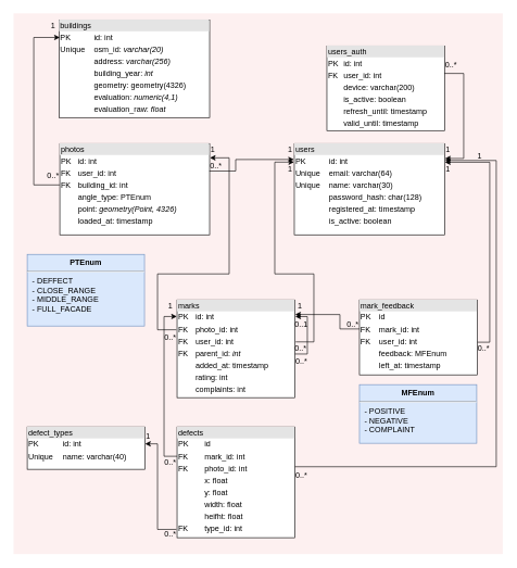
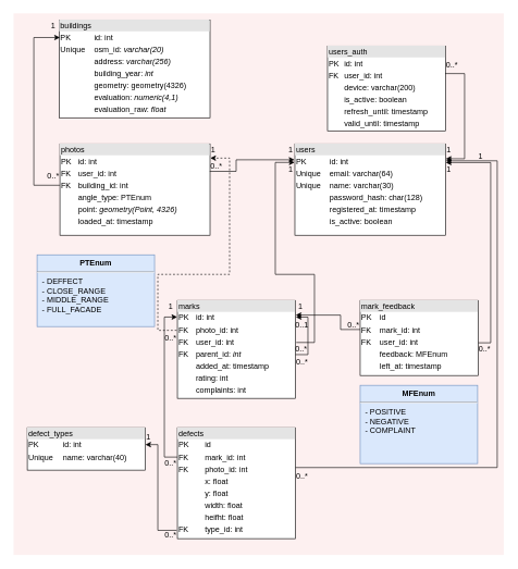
  <mxCell id="0" />
  <mxCell id="1" parent="0" />
  <mxCell id="2" value="" style="rounded=0;whiteSpace=wrap;html=1;fillColor=#f8cecc;strokeColor=none;opacity=30;" vertex="1" parent="1"><mxGeometry x="20" y="20" width="751" height="830" as="geometry" /></mxCell>
  <mxCell id="3" value="&lt;div style=&quot;box-sizing: border-box ; width: 100% ; background: #e4e4e4 ; padding: 2px&quot;&gt;photos&lt;/div&gt;&lt;table style=&quot;width: 100% ; font-size: 1em&quot; cellpadding=&quot;2&quot; cellspacing=&quot;0&quot;&gt;&lt;tbody&gt;&lt;tr&gt;&lt;td&gt;PK&lt;/td&gt;&lt;td&gt;id: int&lt;/td&gt;&lt;/tr&gt;&lt;tr&gt;&lt;td&gt;FK&lt;/td&gt;&lt;td&gt;user_id: int&lt;/td&gt;&lt;/tr&gt;&lt;tr&gt;&lt;td&gt;FK&lt;/td&gt;&lt;td&gt;building_id: int&lt;/td&gt;&lt;/tr&gt;&lt;tr&gt;&lt;td&gt;&lt;br&gt;&lt;/td&gt;&lt;td&gt;angle_type: PTEnum&lt;/td&gt;&lt;/tr&gt;&lt;tr&gt;&lt;td&gt;&lt;br&gt;&lt;/td&gt;&lt;td&gt;point: &lt;i&gt;geometry(Point, 4326)&lt;/i&gt;&lt;/td&gt;&lt;/tr&gt;&lt;tr&gt;&lt;td&gt;&lt;br&gt;&lt;/td&gt;&lt;td&gt;loaded_at: timestamp&lt;/td&gt;&lt;/tr&gt;&lt;/tbody&gt;&lt;/table&gt;" style="verticalAlign=top;align=left;overflow=fill;html=1;" parent="1" vertex="1"><mxGeometry x="91" y="220" width="230" height="140" as="geometry" /></mxCell>
  <mxCell id="4" value="&lt;div style=&quot;box-sizing: border-box ; width: 100% ; background: #e4e4e4 ; padding: 2px&quot;&gt;users&lt;/div&gt;&lt;table style=&quot;width: 100% ; font-size: 1em&quot; cellpadding=&quot;2&quot; cellspacing=&quot;0&quot;&gt;&lt;tbody&gt;&lt;tr&gt;&lt;td&gt;PK&lt;/td&gt;&lt;td&gt;id: int&lt;/td&gt;&lt;/tr&gt;&lt;tr&gt;&lt;td&gt;Unique&lt;/td&gt;&lt;td&gt;email: varchar(64)&lt;/td&gt;&lt;/tr&gt;&lt;tr&gt;&lt;td&gt;Unique&lt;/td&gt;&lt;td&gt;name: varchar(30)&lt;/td&gt;&lt;/tr&gt;&lt;tr&gt;&lt;td&gt;&lt;br&gt;&lt;/td&gt;&lt;td&gt;password_hash: char(128)&lt;/td&gt;&lt;/tr&gt;&lt;tr&gt;&lt;td&gt;&lt;br&gt;&lt;/td&gt;&lt;td&gt;registered_at: timestamp&lt;/td&gt;&lt;/tr&gt;&lt;tr&gt;&lt;td&gt;&lt;br&gt;&lt;/td&gt;&lt;td&gt;is_active: boolean&lt;/td&gt;&lt;/tr&gt;&lt;/tbody&gt;&lt;/table&gt;" style="verticalAlign=top;align=left;overflow=fill;html=1;" parent="1" vertex="1"><mxGeometry x="451" y="220" width="231" height="140" as="geometry" /></mxCell>
  <mxCell id="5" value="&lt;div style=&quot;box-sizing: border-box ; width: 100% ; background: #e4e4e4 ; padding: 2px&quot;&gt;defects&lt;/div&gt;&lt;table style=&quot;width: 100% ; font-size: 1em&quot; cellpadding=&quot;2&quot; cellspacing=&quot;0&quot;&gt;&lt;tbody&gt;&lt;tr&gt;&lt;td&gt;PK&lt;/td&gt;&lt;td&gt;id&lt;/td&gt;&lt;/tr&gt;&lt;tr&gt;&lt;td&gt;FK&lt;/td&gt;&lt;td&gt;mark_id: int&lt;/td&gt;&lt;/tr&gt;&lt;tr&gt;&lt;td&gt;FK&lt;/td&gt;&lt;td&gt;photo_id: int&lt;/td&gt;&lt;/tr&gt;&lt;tr&gt;&lt;td&gt;&lt;/td&gt;&lt;td&gt;x: float&lt;/td&gt;&lt;/tr&gt;&lt;tr&gt;&lt;td&gt;&lt;br&gt;&lt;/td&gt;&lt;td&gt;y: float&lt;/td&gt;&lt;/tr&gt;&lt;tr&gt;&lt;td&gt;&lt;br&gt;&lt;/td&gt;&lt;td&gt;width: float&lt;/td&gt;&lt;/tr&gt;&lt;tr&gt;&lt;td&gt;&lt;br&gt;&lt;/td&gt;&lt;td&gt;heifht: float&lt;/td&gt;&lt;/tr&gt;&lt;tr&gt;&lt;td&gt;FK&lt;/td&gt;&lt;td&gt;type_id: int&lt;br&gt;&lt;/td&gt;&lt;/tr&gt;&lt;/tbody&gt;&lt;/table&gt;" style="verticalAlign=top;align=left;overflow=fill;html=1;" parent="1" vertex="1"><mxGeometry x="271" y="655" width="181" height="170" as="geometry" /></mxCell>
  <mxCell id="6" value="&lt;div style=&quot;box-sizing: border-box ; width: 100% ; background: #e4e4e4 ; padding: 2px&quot;&gt;marks&lt;/div&gt;&lt;table style=&quot;width: 100% ; font-size: 1em&quot; cellpadding=&quot;2&quot; cellspacing=&quot;0&quot;&gt;&lt;tbody&gt;&lt;tr&gt;&lt;td&gt;PK&lt;/td&gt;&lt;td&gt;id: int&lt;/td&gt;&lt;/tr&gt;&lt;tr&gt;&lt;td&gt;FK&lt;/td&gt;&lt;td&gt;photo_id: int&lt;/td&gt;&lt;/tr&gt;&lt;tr&gt;&lt;td&gt;FK&lt;/td&gt;&lt;td&gt;user_id: int&lt;br&gt;&lt;/td&gt;&lt;/tr&gt;&lt;tr&gt;&lt;td&gt;FK&lt;/td&gt;&lt;td&gt;parent_id: &lt;i&gt;int&lt;/i&gt;&lt;/td&gt;&lt;/tr&gt;&lt;tr&gt;&lt;td&gt;&lt;br&gt;&lt;/td&gt;&lt;td&gt;added_at: timestamp&lt;/td&gt;&lt;/tr&gt;&lt;tr&gt;&lt;td&gt;&lt;br&gt;&lt;/td&gt;&lt;td&gt;rating: int&lt;/td&gt;&lt;/tr&gt;&lt;tr&gt;&lt;td&gt;&lt;br&gt;&lt;/td&gt;&lt;td&gt;complaints: int&lt;/td&gt;&lt;/tr&gt;&lt;/tbody&gt;&lt;/table&gt;" style="verticalAlign=top;align=left;overflow=fill;html=1;" parent="1" vertex="1"><mxGeometry x="271" y="460" width="181" height="150" as="geometry" /></mxCell>
  <mxCell id="7" value="&lt;div style=&quot;box-sizing: border-box ; width: 100% ; background: #e4e4e4 ; padding: 2px&quot;&gt;mark_feedback&lt;/div&gt;&lt;table style=&quot;width: 100% ; font-size: 1em&quot; cellpadding=&quot;2&quot; cellspacing=&quot;0&quot;&gt;&lt;tbody&gt;&lt;tr&gt;&lt;td&gt;PK&lt;/td&gt;&lt;td&gt;id&lt;/td&gt;&lt;/tr&gt;&lt;tr&gt;&lt;td&gt;FK&lt;/td&gt;&lt;td&gt;mark_id: int&lt;/td&gt;&lt;/tr&gt;&lt;tr&gt;&lt;td&gt;FK&lt;/td&gt;&lt;td&gt;user_id: int&lt;/td&gt;&lt;/tr&gt;&lt;tr&gt;&lt;td&gt;&lt;br&gt;&lt;/td&gt;&lt;td&gt;feedback: MFEnum&lt;/td&gt;&lt;/tr&gt;&lt;tr&gt;&lt;td&gt;&lt;br&gt;&lt;/td&gt;&lt;td&gt;left_at: timestamp&lt;/td&gt;&lt;/tr&gt;&lt;/tbody&gt;&lt;/table&gt;" style="verticalAlign=top;align=left;overflow=fill;html=1;" parent="1" vertex="1"><mxGeometry x="551" y="460" width="181" height="115" as="geometry" /></mxCell>
  <mxCell id="8" value="&lt;div style=&quot;box-sizing: border-box ; width: 100% ; background: #e4e4e4 ; padding: 2px&quot;&gt;users_auth&lt;/div&gt;&lt;table style=&quot;width: 100% ; font-size: 1em&quot; cellpadding=&quot;2&quot; cellspacing=&quot;0&quot;&gt;&lt;tbody&gt;&lt;tr&gt;&lt;td&gt;PK&lt;/td&gt;&lt;td&gt;id: int&lt;/td&gt;&lt;/tr&gt;&lt;tr&gt;&lt;td&gt;FK&lt;/td&gt;&lt;td&gt;user_id: int&lt;/td&gt;&lt;/tr&gt;&lt;tr&gt;&lt;td&gt;&lt;/td&gt;&lt;td&gt;device: varchar(200)&lt;/td&gt;&lt;/tr&gt;&lt;tr&gt;&lt;td&gt;&lt;br&gt;&lt;/td&gt;&lt;td&gt;is_active: boolean&lt;/td&gt;&lt;/tr&gt;&lt;tr&gt;&lt;td&gt;&lt;br&gt;&lt;/td&gt;&lt;td&gt;refresh_until: timestamp&lt;/td&gt;&lt;/tr&gt;&lt;tr&gt;&lt;td&gt;&lt;br&gt;&lt;/td&gt;&lt;td&gt;valid_until: timestamp&lt;/td&gt;&lt;/tr&gt;&lt;/tbody&gt;&lt;/table&gt;" style="verticalAlign=top;align=left;overflow=fill;html=1;" parent="1" vertex="1"><mxGeometry x="501" y="70" width="181" height="130" as="geometry" /></mxCell>
  <mxCell id="9" value="&lt;div style=&quot;box-sizing: border-box ; width: 100% ; background: #e4e4e4 ; padding: 2px&quot;&gt;defect_types&lt;/div&gt;&lt;table style=&quot;width: 100% ; font-size: 1em&quot; cellpadding=&quot;2&quot; cellspacing=&quot;0&quot;&gt;&lt;tbody&gt;&lt;tr&gt;&lt;td&gt;PK&lt;/td&gt;&lt;td&gt;id: int&lt;/td&gt;&lt;/tr&gt;&lt;tr&gt;&lt;td&gt;Unique&lt;/td&gt;&lt;td&gt;name: varchar(40)&lt;/td&gt;&lt;/tr&gt;&lt;/tbody&gt;&lt;/table&gt;" style="verticalAlign=top;align=left;overflow=fill;html=1;" parent="1" vertex="1"><mxGeometry x="41" y="655" width="181" height="65" as="geometry" /></mxCell>
- <mxCell id="10" value="&lt;p style=&quot;margin: 0px ; margin-top: 6px ; text-align: center&quot;&gt;&lt;b&gt;PTEnum&lt;/b&gt;&lt;/p&gt;&lt;hr&gt;&lt;p style=&quot;margin: 0px ; margin-left: 8px&quot;&gt;- DEFFECT&lt;/p&gt;&lt;p style=&quot;margin: 0px ; margin-left: 8px&quot;&gt;- CLOSE_RANGE&lt;br&gt;- MIDDLE_RANGE&lt;/p&gt;&lt;p style=&quot;margin: 0px ; margin-left: 8px&quot;&gt;- FULL_FACADE&lt;/p&gt;" style="align=left;overflow=fill;html=1;dropTarget=0;fillColor=#dae8fc;strokeColor=#6c8ebf;" parent="1" vertex="1"><mxGeometry x="41" y="390" width="180" height="110" as="geometry" /></mxCell>
- <mxCell id="11" value="&lt;p style=&quot;margin: 0px ; margin-top: 6px ; text-align: center&quot;&gt;&lt;b&gt;MFEnum&lt;/b&gt;&lt;/p&gt;&lt;hr&gt;&lt;p style=&quot;margin: 0px ; margin-left: 8px&quot;&gt;- POSITIVE&lt;/p&gt;&lt;p style=&quot;margin: 0px ; margin-left: 8px&quot;&gt;- NEGATIVE&lt;br&gt;- COMPLAINT&lt;br&gt;&lt;/p&gt;" style="align=left;overflow=fill;html=1;dropTarget=0;fillColor=#dae8fc;strokeColor=#6c8ebf;" parent="1" vertex="1"><mxGeometry x="551" y="590" width="180" height="90" as="geometry" /></mxCell>
+ <mxCell id="10" value="&lt;p style=&quot;margin: 0px ; margin-top: 6px ; text-align: center&quot;&gt;&lt;b&gt;PTEnum&lt;/b&gt;&lt;/p&gt;&lt;hr&gt;&lt;p style=&quot;margin: 0px ; margin-left: 8px&quot;&gt;- DEFFECT&lt;/p&gt;&lt;p style=&quot;margin: 0px ; margin-left: 8px&quot;&gt;- CLOSE_RANGE&lt;br&gt;- MIDDLE_RANGE&lt;/p&gt;&lt;p style=&quot;margin: 0px ; margin-left: 8px&quot;&gt;- FULL_FACADE&lt;/p&gt;" style="align=left;overflow=fill;html=1;dropTarget=0;fillColor=#dae8fc;strokeColor=#6c8ebf;" parent="1" vertex="1"><mxGeometry x="56" y="390" width="180" height="110" as="geometry" /></mxCell>
+ <mxCell id="11" value="&lt;p style=&quot;margin: 0px ; margin-top: 6px ; text-align: center&quot;&gt;&lt;b&gt;MFEnum&lt;/b&gt;&lt;/p&gt;&lt;hr&gt;&lt;p style=&quot;margin: 0px ; margin-left: 8px&quot;&gt;- POSITIVE&lt;/p&gt;&lt;p style=&quot;margin: 0px ; margin-left: 8px&quot;&gt;- NEGATIVE&lt;br&gt;- COMPLAINT&lt;br&gt;&lt;/p&gt;" style="align=left;overflow=fill;html=1;dropTarget=0;fillColor=#dae8fc;strokeColor=#6c8ebf;" parent="1" vertex="1"><mxGeometry x="551" y="590" width="180" height="120" as="geometry" /></mxCell>
  <mxCell id="12" value="&lt;div style=&quot;box-sizing: border-box ; width: 100% ; background: #e4e4e4 ; padding: 2px&quot;&gt;buildings&lt;/div&gt;&lt;table style=&quot;width: 100% ; font-size: 1em&quot; cellpadding=&quot;2&quot; cellspacing=&quot;0&quot;&gt;&lt;tbody&gt;&lt;tr&gt;&lt;td&gt;PK&lt;/td&gt;&lt;td&gt;id: int&lt;/td&gt;&lt;/tr&gt;&lt;tr&gt;&lt;td&gt;Unique&lt;/td&gt;&lt;td&gt;osm_id: &lt;i&gt;varchar(20)&lt;/i&gt;&lt;/td&gt;&lt;/tr&gt;&lt;tr&gt;&lt;td&gt;&lt;br&gt;&lt;/td&gt;&lt;td&gt;address: &lt;i&gt;varchar(256)&lt;/i&gt;&lt;/td&gt;&lt;/tr&gt;&lt;tr&gt;&lt;td&gt;&lt;br&gt;&lt;/td&gt;&lt;td&gt;building_year: &lt;i&gt;int&lt;/i&gt;&lt;/td&gt;&lt;/tr&gt;&lt;tr&gt;&lt;td&gt;&lt;br&gt;&lt;/td&gt;&lt;td&gt;geometry: geometry(4326)&lt;/td&gt;&lt;/tr&gt;&lt;tr&gt;&lt;td&gt;&lt;br&gt;&lt;/td&gt;&lt;td&gt;evaluation: &lt;i&gt;numeric(4,1)&lt;/i&gt;&lt;/td&gt;&lt;/tr&gt;&lt;tr&gt;&lt;td&gt;&lt;br&gt;&lt;/td&gt;&lt;td&gt;evaluation_raw: &lt;i&gt;float&lt;/i&gt;&lt;/td&gt;&lt;/tr&gt;&lt;/tbody&gt;&lt;/table&gt;" style="verticalAlign=top;align=left;overflow=fill;html=1;" parent="1" vertex="1"><mxGeometry x="90" y="30" width="231" height="150" as="geometry" /></mxCell>
  <mxCell id="13" value="" style="endArrow=classic;html=1;rounded=0;exitX=-0.001;exitY=0.453;exitDx=0;exitDy=0;exitPerimeter=0;edgeStyle=orthogonalEdgeStyle;" parent="1" source="3" edge="1"><mxGeometry width="50" height="50" relative="1" as="geometry"><mxPoint x="51" y="270" as="sourcePoint" /><mxPoint x="91" y="57" as="targetPoint" /><Array as="points"><mxPoint x="51" y="283" /><mxPoint x="51" y="57" /><mxPoint x="91" y="57" /></Array></mxGeometry></mxCell>
- <mxCell id="14" value="" style="endArrow=classic;html=1;rounded=0;exitX=-0.006;exitY=0.305;exitDx=0;exitDy=0;exitPerimeter=0;edgeStyle=orthogonalEdgeStyle;entryX=1.002;entryY=0.156;entryDx=0;entryDy=0;entryPerimeter=0;" parent="1" source="6" target="3" edge="1"><mxGeometry width="50" height="50" relative="1" as="geometry"><mxPoint x="270.16" y="511.68" as="sourcePoint" /><mxPoint x="452" y="280.03" as="targetPoint" /><Array as="points"><mxPoint x="241" y="506" /><mxPoint x="241" y="420" /><mxPoint x="351" y="420" /><mxPoint x="351" y="242" /></Array></mxGeometry></mxCell>
+ <mxCell id="14" value="" style="endArrow=classic;html=1;rounded=0;exitX=-0.006;exitY=0.305;exitDx=0;exitDy=0;exitPerimeter=0;edgeStyle=orthogonalEdgeStyle;entryX=1.002;entryY=0.156;entryDx=0;entryDy=0;entryPerimeter=0;dashed=1;" parent="1" source="6" target="3" edge="1"><mxGeometry width="50" height="50" relative="1" as="geometry"><mxPoint x="270.16" y="511.68" as="sourcePoint" /><mxPoint x="452" y="280.03" as="targetPoint" /><Array as="points"><mxPoint x="241" y="506" /><mxPoint x="241" y="420" /><mxPoint x="351" y="420" /><mxPoint x="351" y="242" /></Array></mxGeometry></mxCell>
  <mxCell id="15" value="" style="endArrow=classic;html=1;rounded=0;exitX=1;exitY=0.553;exitDx=0;exitDy=0;exitPerimeter=0;edgeStyle=orthogonalEdgeStyle;entryX=1.003;entryY=0.17;entryDx=0;entryDy=0;entryPerimeter=0;" parent="1" source="6" target="6" edge="1"><mxGeometry width="50" height="50" relative="1" as="geometry"><mxPoint x="541.16" y="561.65" as="sourcePoint" /><mxPoint x="723" y="330" as="targetPoint" /><Array as="points"><mxPoint x="471" y="543" /><mxPoint x="471" y="486" /></Array></mxGeometry></mxCell>
  <mxCell id="16" value="" style="endArrow=classic;html=1;rounded=0;exitX=1.006;exitY=0.429;exitDx=0;exitDy=0;exitPerimeter=0;edgeStyle=orthogonalEdgeStyle;entryX=-0.002;entryY=0.203;entryDx=0;entryDy=0;entryPerimeter=0;" parent="1" source="6" target="4" edge="1"><mxGeometry width="50" height="50" relative="1" as="geometry"><mxPoint x="462" y="552.95" as="sourcePoint" /><mxPoint x="461.638" y="492.95" as="targetPoint" /><Array as="points"><mxPoint x="481" y="524" /><mxPoint x="481" y="420" /><mxPoint x="421" y="420" /><mxPoint x="421" y="248" /></Array></mxGeometry></mxCell>
  <mxCell id="17" value="" style="endArrow=classic;html=1;rounded=0;exitX=0;exitY=0.387;exitDx=0;exitDy=0;exitPerimeter=0;edgeStyle=orthogonalEdgeStyle;entryX=1.002;entryY=0.149;entryDx=0;entryDy=0;entryPerimeter=0;" parent="1" source="7" target="6" edge="1"><mxGeometry width="50" height="50" relative="1" as="geometry"><mxPoint x="462" y="552.95" as="sourcePoint" /><mxPoint x="461.638" y="492.95" as="targetPoint" /><Array as="points"><mxPoint x="521" y="505" /><mxPoint x="521" y="482" /></Array></mxGeometry></mxCell>
  <mxCell id="18" value="" style="endArrow=classic;html=1;rounded=0;exitX=1.001;exitY=0.564;exitDx=0;exitDy=0;exitPerimeter=0;edgeStyle=orthogonalEdgeStyle;entryX=1.001;entryY=0.204;entryDx=0;entryDy=0;entryPerimeter=0;" parent="1" source="7" target="4" edge="1"><mxGeometry width="50" height="50" relative="1" as="geometry"><mxPoint x="561" y="514.505" as="sourcePoint" /><mxPoint x="462.181" y="495.8" as="targetPoint" /><Array as="points"><mxPoint x="751" y="525" /><mxPoint x="751" y="249" /></Array></mxGeometry></mxCell>
  <mxCell id="19" value="" style="endArrow=classic;html=1;rounded=0;exitX=0.996;exitY=0.325;exitDx=0;exitDy=0;exitPerimeter=0;edgeStyle=orthogonalEdgeStyle;entryX=1.001;entryY=0.163;entryDx=0;entryDy=0;entryPerimeter=0;" parent="1" source="8" target="4" edge="1"><mxGeometry width="50" height="50" relative="1" as="geometry"><mxPoint x="462" y="552.95" as="sourcePoint" /><mxPoint x="461.638" y="492.95" as="targetPoint" /><Array as="points"><mxPoint x="711" y="112" /><mxPoint x="711" y="243" /></Array></mxGeometry></mxCell>
  <mxCell id="20" value="" style="endArrow=classic;html=1;rounded=0;exitX=-0.006;exitY=0.925;exitDx=0;exitDy=0;exitPerimeter=0;edgeStyle=orthogonalEdgeStyle;entryX=1;entryY=0.398;entryDx=0;entryDy=0;entryPerimeter=0;" parent="1" source="5" target="9" edge="1"><mxGeometry width="50" height="50" relative="1" as="geometry"><mxPoint x="231" y="777.46" as="sourcePoint" /><mxPoint x="231.543" y="720.01" as="targetPoint" /><Array as="points"><mxPoint x="241" y="812" /><mxPoint x="241" y="681" /></Array></mxGeometry></mxCell>
  <mxCell id="21" value="" style="endArrow=classic;html=1;rounded=0;edgeStyle=orthogonalEdgeStyle;entryX=-0.002;entryY=0.169;entryDx=0;entryDy=0;entryPerimeter=0;" parent="1" target="6" edge="1"><mxGeometry width="50" height="50" relative="1" as="geometry"><mxPoint x="271" y="700" as="sourcePoint" /><mxPoint x="232" y="690.87" as="targetPoint" /><Array as="points"><mxPoint x="251" y="700" /><mxPoint x="251" y="485" /></Array></mxGeometry></mxCell>
  <mxCell id="22" value="" style="endArrow=classic;html=1;rounded=0;exitX=0.998;exitY=0.301;exitDx=0;exitDy=0;exitPerimeter=0;edgeStyle=orthogonalEdgeStyle;entryX=-0.003;entryY=0.174;entryDx=0;entryDy=0;entryPerimeter=0;" parent="1" source="3" target="4" edge="1"><mxGeometry width="50" height="50" relative="1" as="geometry"><mxPoint x="748.914" y="431.38" as="sourcePoint" /><mxPoint x="701" y="300" as="targetPoint" /><Array as="points"><mxPoint x="361" y="262" /><mxPoint x="361" y="244" /></Array></mxGeometry></mxCell>
  <mxCell id="23" value="" style="endArrow=classic;html=1;rounded=0;exitX=1;exitY=0.359;exitDx=0;exitDy=0;exitPerimeter=0;edgeStyle=orthogonalEdgeStyle;entryX=1.002;entryY=0.185;entryDx=0;entryDy=0;entryPerimeter=0;" parent="1" source="5" target="4" edge="1"><mxGeometry width="50" height="50" relative="1" as="geometry"><mxPoint x="471" y="720" as="sourcePoint" /><mxPoint x="471.543" y="662.55" as="targetPoint" /><Array as="points"><mxPoint x="761" y="716" /><mxPoint x="761" y="246" /></Array></mxGeometry></mxCell>
  <mxCell id="24" value="1" style="text;html=1;strokeColor=none;fillColor=none;align=center;verticalAlign=middle;whiteSpace=wrap;rounded=0;" parent="1" vertex="1"><mxGeometry x="76" y="30" width="10" height="20" as="geometry" /></mxCell>
  <mxCell id="25" value="0..*" style="text;html=1;strokeColor=none;fillColor=none;align=center;verticalAlign=middle;whiteSpace=wrap;rounded=0;" parent="1" vertex="1"><mxGeometry x="71" y="260" width="20" height="20" as="geometry" /></mxCell>
  <mxCell id="26" value="0..*" style="text;html=1;strokeColor=none;fillColor=none;align=center;verticalAlign=middle;whiteSpace=wrap;rounded=0;" parent="1" vertex="1"><mxGeometry x="251" y="507.5" width="20" height="20" as="geometry" /></mxCell>
  <mxCell id="27" value="1" style="text;html=1;strokeColor=none;fillColor=none;align=center;verticalAlign=middle;whiteSpace=wrap;rounded=0;" parent="1" vertex="1"><mxGeometry x="321" y="220" width="10" height="20" as="geometry" /></mxCell>
  <mxCell id="28" value="1" style="text;html=1;strokeColor=none;fillColor=none;align=center;verticalAlign=middle;whiteSpace=wrap;rounded=0;" parent="1" vertex="1"><mxGeometry x="440" y="220" width="10" height="20" as="geometry" /></mxCell>
  <mxCell id="29" value="0..*" style="text;html=1;strokeColor=none;fillColor=none;align=center;verticalAlign=middle;whiteSpace=wrap;rounded=0;" parent="1" vertex="1"><mxGeometry x="321" y="245" width="20" height="20" as="geometry" /></mxCell>
  <mxCell id="30" value="1" style="text;html=1;strokeColor=none;fillColor=none;align=center;verticalAlign=middle;whiteSpace=wrap;rounded=0;" parent="1" vertex="1"><mxGeometry x="440" y="250" width="10" height="20" as="geometry" /></mxCell>
  <mxCell id="31" value="1" style="text;html=1;strokeColor=none;fillColor=none;align=center;verticalAlign=middle;whiteSpace=wrap;rounded=0;" parent="1" vertex="1"><mxGeometry x="682" y="220" width="10" height="20" as="geometry" /></mxCell>
  <mxCell id="32" value="1" style="text;html=1;strokeColor=none;fillColor=none;align=center;verticalAlign=middle;whiteSpace=wrap;rounded=0;" parent="1" vertex="1"><mxGeometry x="682" y="250" width="10" height="20" as="geometry" /></mxCell>
  <mxCell id="33" value="1" style="text;html=1;strokeColor=none;fillColor=none;align=center;verticalAlign=middle;whiteSpace=wrap;rounded=0;" parent="1" vertex="1"><mxGeometry x="731" y="230" width="10" height="20" as="geometry" /></mxCell>
  <mxCell id="34" value="0..*" style="text;html=1;strokeColor=none;fillColor=none;align=center;verticalAlign=middle;whiteSpace=wrap;rounded=0;" parent="1" vertex="1"><mxGeometry x="682" y="90" width="20" height="20" as="geometry" /></mxCell>
  <mxCell id="35" value="0..*" style="text;html=1;strokeColor=none;fillColor=none;align=center;verticalAlign=middle;whiteSpace=wrap;rounded=0;" parent="1" vertex="1"><mxGeometry x="732" y="525" width="20" height="20" as="geometry" /></mxCell>
  <mxCell id="36" value="0..*" style="text;html=1;strokeColor=none;fillColor=none;align=center;verticalAlign=middle;whiteSpace=wrap;rounded=0;" parent="1" vertex="1"><mxGeometry x="452" y="720" width="20" height="20" as="geometry" /></mxCell>
  <mxCell id="37" value="0..*" style="text;html=1;strokeColor=none;fillColor=none;align=center;verticalAlign=middle;whiteSpace=wrap;rounded=0;" parent="1" vertex="1"><mxGeometry x="251" y="810" width="20" height="20" as="geometry" /></mxCell>
  <mxCell id="38" value="1" style="text;html=1;strokeColor=none;fillColor=none;align=center;verticalAlign=middle;whiteSpace=wrap;rounded=0;" parent="1" vertex="1"><mxGeometry x="222" y="660" width="10" height="20" as="geometry" /></mxCell>
  <mxCell id="39" value="1" style="text;html=1;strokeColor=none;fillColor=none;align=center;verticalAlign=middle;whiteSpace=wrap;rounded=0;" parent="1" vertex="1"><mxGeometry x="256" y="460" width="10" height="20" as="geometry" /></mxCell>
  <mxCell id="40" value="0..*" style="text;html=1;strokeColor=none;fillColor=none;align=center;verticalAlign=middle;whiteSpace=wrap;rounded=0;" parent="1" vertex="1"><mxGeometry x="452" y="545" width="20" height="20" as="geometry" /></mxCell>
  <mxCell id="41" value="0..1" style="text;html=1;strokeColor=none;fillColor=none;align=center;verticalAlign=middle;whiteSpace=wrap;rounded=0;" parent="1" vertex="1"><mxGeometry x="452" y="487.5" width="20" height="20" as="geometry" /></mxCell>
  <mxCell id="42" value="0..*" style="text;html=1;strokeColor=none;fillColor=none;align=center;verticalAlign=middle;whiteSpace=wrap;rounded=0;" parent="1" vertex="1"><mxGeometry x="451" y="525" width="20" height="20" as="geometry" /></mxCell>
  <mxCell id="43" value="1" style="text;html=1;strokeColor=none;fillColor=none;align=center;verticalAlign=middle;whiteSpace=wrap;rounded=0;" parent="1" vertex="1"><mxGeometry x="455" y="460" width="10" height="20" as="geometry" /></mxCell>
  <mxCell id="44" value="0..*" style="text;html=1;strokeColor=none;fillColor=none;align=center;verticalAlign=middle;whiteSpace=wrap;rounded=0;" parent="1" vertex="1"><mxGeometry x="531" y="487.5" width="20" height="20" as="geometry" /></mxCell>
  <mxCell id="45" value="0..*" style="text;html=1;strokeColor=none;fillColor=none;align=center;verticalAlign=middle;whiteSpace=wrap;rounded=0;" parent="1" vertex="1"><mxGeometry x="251" y="700" width="20" height="20" as="geometry" /></mxCell>
